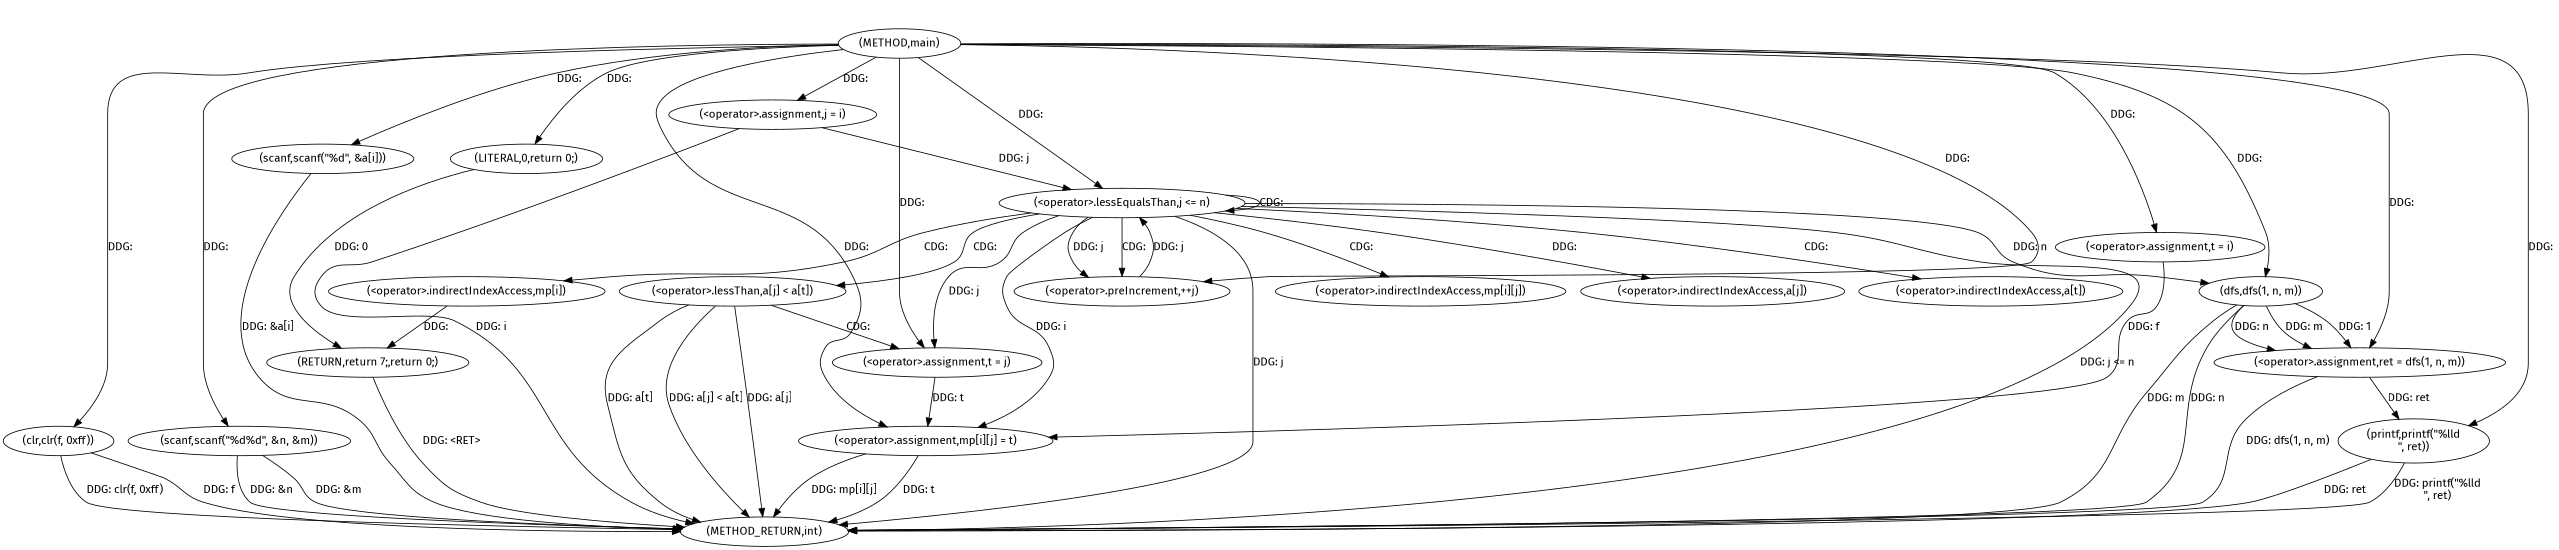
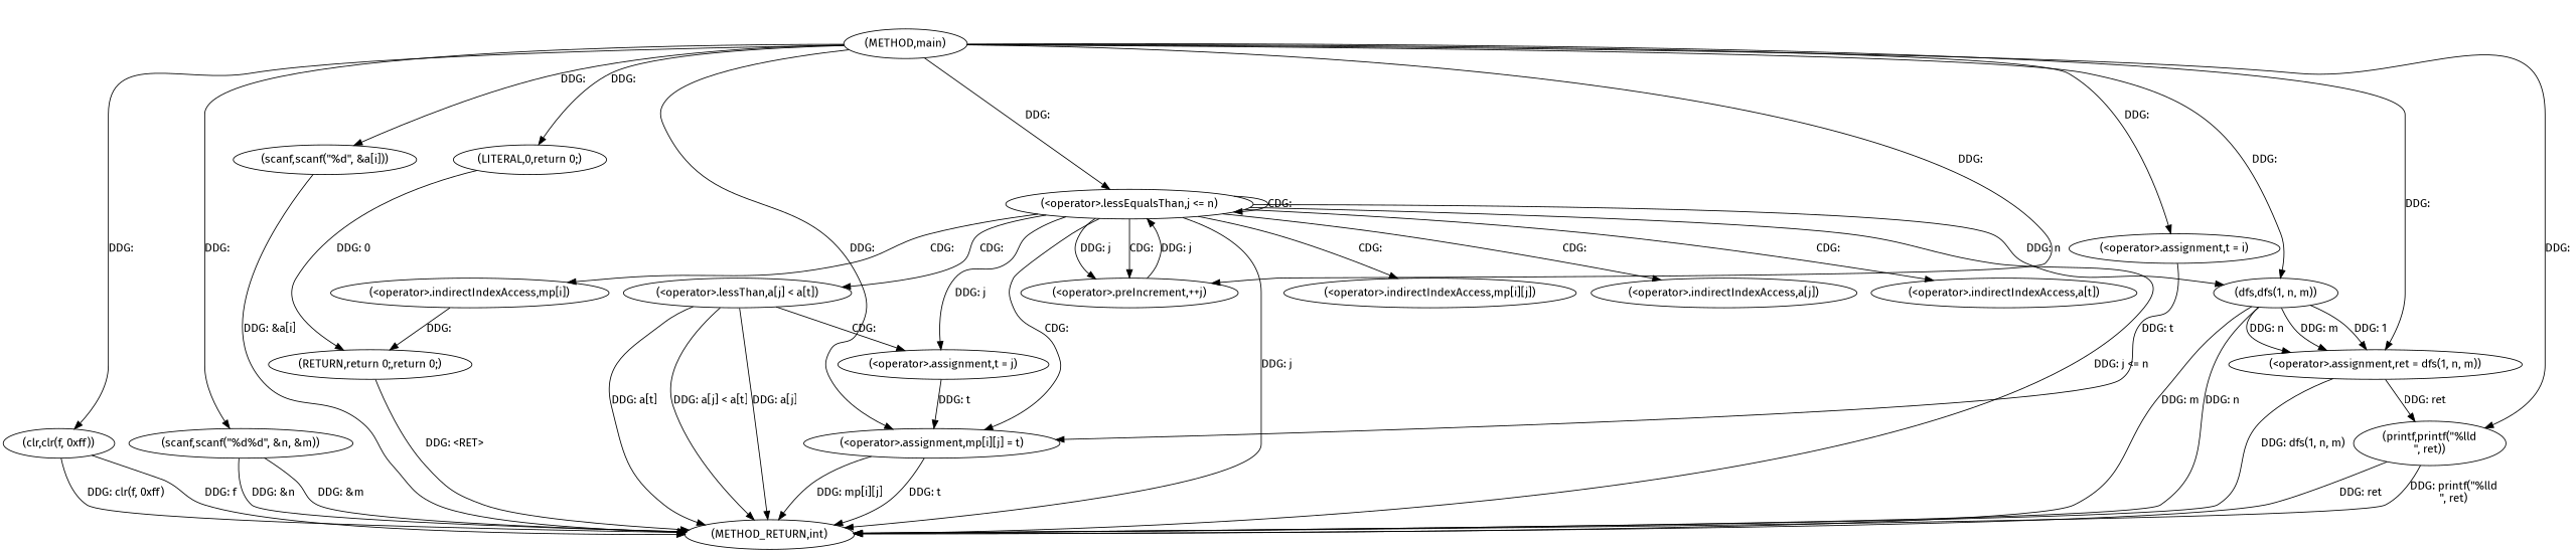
  digraph {
    fontname="Fira Sans"
    node [fontname="Fira Sans"]
    edge [fontname="Fira Sans"]
    n1 [label="(METHOD,main)"]
    n2 [label="(clr,clr(f, 0xff))"]
    n3 [label="(scanf,scanf(\"%d%d\", &n, &m))"]
    n4 [label="(scanf,scanf(\"%d\", &a[i]))"]
    n5 [label="(<operator>.assignment,ret = dfs(1, n, m))"]
    n6 [label="(printf,printf(\"%lld\n\", ret))"]
    n7 [label="(<operator>.assignment,t = i)"]
    n8 [label="(LITERAL,0,return 0;)"]
-   n9 [label="(<operator>.assignment,j = i)"]
    n10 [label="(<operator>.lessEqualsThan,j <= n)"]
    n11 [label="(<operator>.preIncrement,++j)"]
    n12 [label="(dfs,dfs(1, n, m))"]
    n13 [label="(<operator>.assignment,mp[i][j] = t)"]
    n14 [label="(<operator>.assignment,t = j)"]
    n15 [label="(METHOD_RETURN,int)"]
-   n16 [label="(RETURN,return 7;,return 0;)"]
+   n16 [label="(RETURN,return 0;,return 0;)"]
    n17 [label="(<operator>.lessThan,a[j] < a[t])"]
    n18 [label="(<operator>.indirectIndexAccess,mp[i][j])"]
    n19 [label="(<operator>.indirectIndexAccess,a[j])"]
    n20 [label="(<operator>.indirectIndexAccess,a[t])"]
    n21 [label="(<operator>.indirectIndexAccess,mp[i])"]
    n1 -> n2 [label="DDG: "]
    n1 -> n3 [label="DDG: "]
    n1 -> n4 [label="DDG: "]
    n1 -> n5 [label="DDG: "]
    n1 -> n6 [label="DDG: "]
    n1 -> n7 [label="DDG: "]
    n1 -> n8 [label="DDG: "]
-   n1 -> n9 [label="DDG: "]
    n1 -> n10 [label="DDG: "]
    n1 -> n11 [label="DDG: "]
    n1 -> n12 [label="DDG: "]
    n1 -> n13 [label="DDG: "]
-   n1 -> n14 [label="DDG: "]
    n2 -> n15 [label="DDG: clr(f, 0xff)"]
    n2 -> n15 [label="DDG: f"]
    n3 -> n15 [label="DDG: &n"]
    n3 -> n15 [label="DDG: &m"]
    n4 -> n15 [label="DDG: &a[i]"]
    n5 -> n6 [label="DDG: ret"]
    n5 -> n15 [label="DDG: dfs(1, n, m)"]
    n6 -> n15 [label="DDG: ret"]
    n6 -> n15 [label="DDG: printf(\"%lld\n\", ret)"]
-   n7 -> n13 [label="DDG: f"]
+   n7 -> n13 [label="DDG: t"]
    n8 -> n16 [label="DDG: 0"]
-   n9 -> n10 [label="DDG: j"]
-   n9 -> n15 [label="DDG: i"]
    n10 -> n10 [label="CDG: "]
    n10 -> n11 [label="DDG: j"]
    n10 -> n11 [label="CDG: "]
    n10 -> n12 [label="DDG: n"]
-   n10 -> n13 [label="DDG: i"]
+   n10 -> n13 [label="CDG: "]
    n10 -> n14 [label="DDG: j"]
    n10 -> n15 [label="DDG: j"]
    n10 -> n15 [label="DDG: j <= n"]
    n10 -> n17 [label="CDG: "]
    n10 -> n18 [label="CDG: "]
-   n10 -> n19 [label="DDG: "]
+   n10 -> n19 [label="CDG: "]
    n10 -> n20 [label="CDG: "]
    n10 -> n21 [label="CDG: "]
    n11 -> n10 [label="DDG: j"]
    n12 -> n5 [label="DDG: 1"]
    n12 -> n5 [label="DDG: n"]
    n12 -> n5 [label="DDG: m"]
    n12 -> n15 [label="DDG: n"]
    n12 -> n15 [label="DDG: m"]
    n13 -> n15 [label="DDG: mp[i][j]"]
    n13 -> n15 [label="DDG: t"]
    n14 -> n13 [label="DDG: t"]
    n16 -> n15 [label="DDG: <RET>"]
    n17 -> n14 [label="CDG: "]
    n17 -> n15 [label="DDG: a[j]"]
    n17 -> n15 [label="DDG: a[t]"]
    n17 -> n15 [label="DDG: a[j] < a[t]"]
    n21 -> n16 [label="DDG: "]
  }
